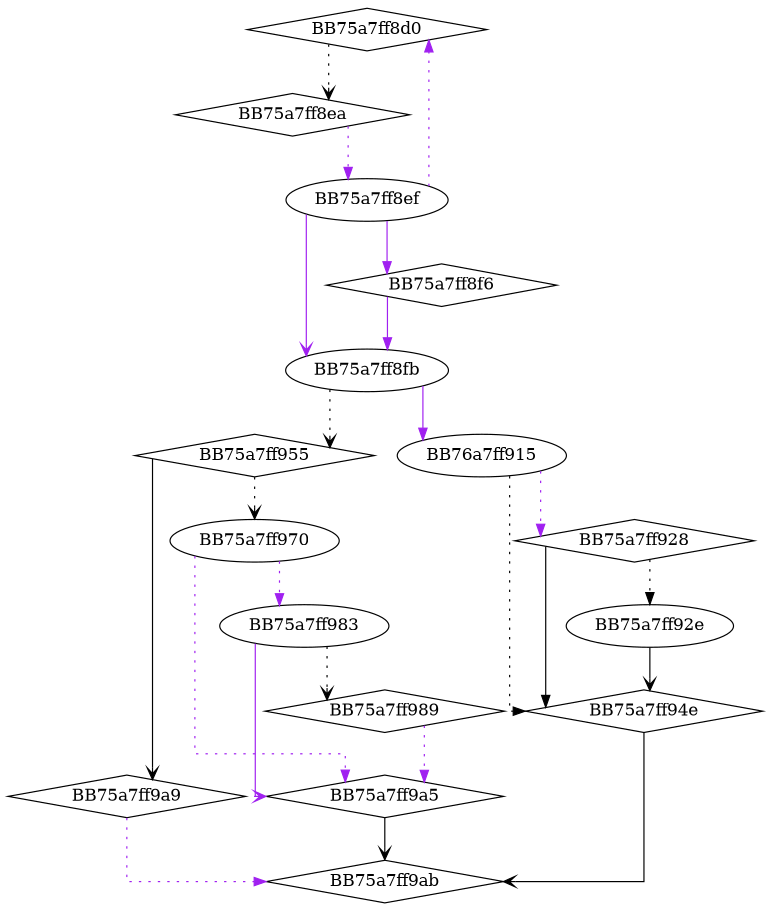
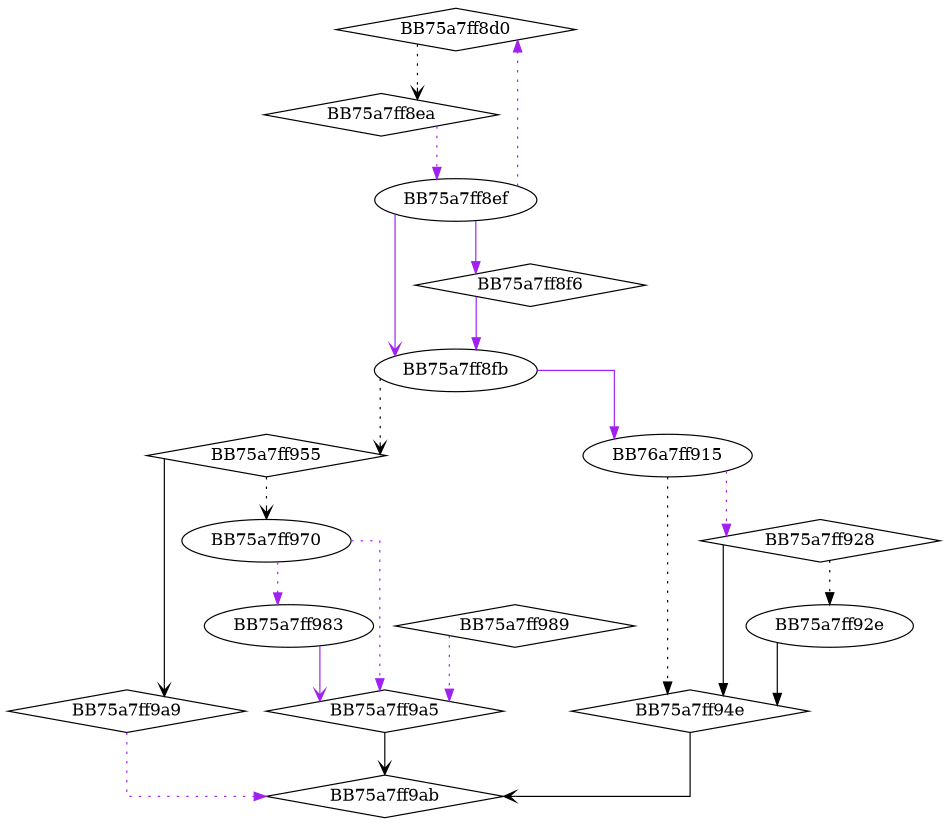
  digraph {
    splines=ortho
    node [shape=diamond]
    edge [arrowhead=normal color=purple style=dotted]
    BB75a7ff8d0
    BB75a7ff8ea
    BB75a7ff8ef [shape=ellipse]
    BB75a7ff8fb [shape=ellipse]
    BB75a7ff8f6
    BB75a7ff955
    n7 [label=BB76a7ff915 shape=ellipse]
    BB75a7ff9a9
    BB75a7ff970 [shape=ellipse]
    BB75a7ff94e
    BB75a7ff928
    BB75a7ff9ab
    BB75a7ff9a5
    BB75a7ff983 [shape=ellipse]
    BB75a7ff92e [shape=ellipse]
    BB75a7ff989
    BB75a7ff8d0 -> BB75a7ff8ea [arrowhead=vee color=black]
    BB75a7ff8ea -> BB75a7ff8ef
    BB75a7ff8ef -> BB75a7ff8d0
    BB75a7ff8ef -> BB75a7ff8fb [arrowhead=vee style=solid]
    BB75a7ff8ef -> BB75a7ff8f6 [style=solid]
    BB75a7ff8fb -> BB75a7ff955 [arrowhead=vee color=black]
    BB75a7ff8fb -> n7 [style=solid]
    BB75a7ff8f6 -> BB75a7ff8fb [style=solid]
    BB75a7ff955 -> BB75a7ff9a9 [arrowhead=vee color=black style=solid]
    BB75a7ff955 -> BB75a7ff970 [arrowhead=vee color=black]
    n7 -> BB75a7ff94e [color=black]
    n7 -> BB75a7ff928
    BB75a7ff9a9 -> BB75a7ff9ab
    BB75a7ff970 -> BB75a7ff9a5
    BB75a7ff970 -> BB75a7ff983
    BB75a7ff94e -> BB75a7ff9ab [arrowhead=vee color=black style=solid]
    BB75a7ff928 -> BB75a7ff94e [color=black style=solid]
    BB75a7ff928 -> BB75a7ff92e [color=black]
    BB75a7ff9a5 -> BB75a7ff9ab [arrowhead=vee color=black style=solid]
    BB75a7ff983 -> BB75a7ff9a5 [arrowhead=vee style=solid]
-   BB75a7ff983 -> BB75a7ff989 [arrowhead=vee color=black]
-   BB75a7ff92e -> BB75a7ff94e [arrowhead=vee color=black style=solid]
+   BB75a7ff92e -> BB75a7ff94e [color=black style=solid]
    BB75a7ff989 -> BB75a7ff9a5
  }
